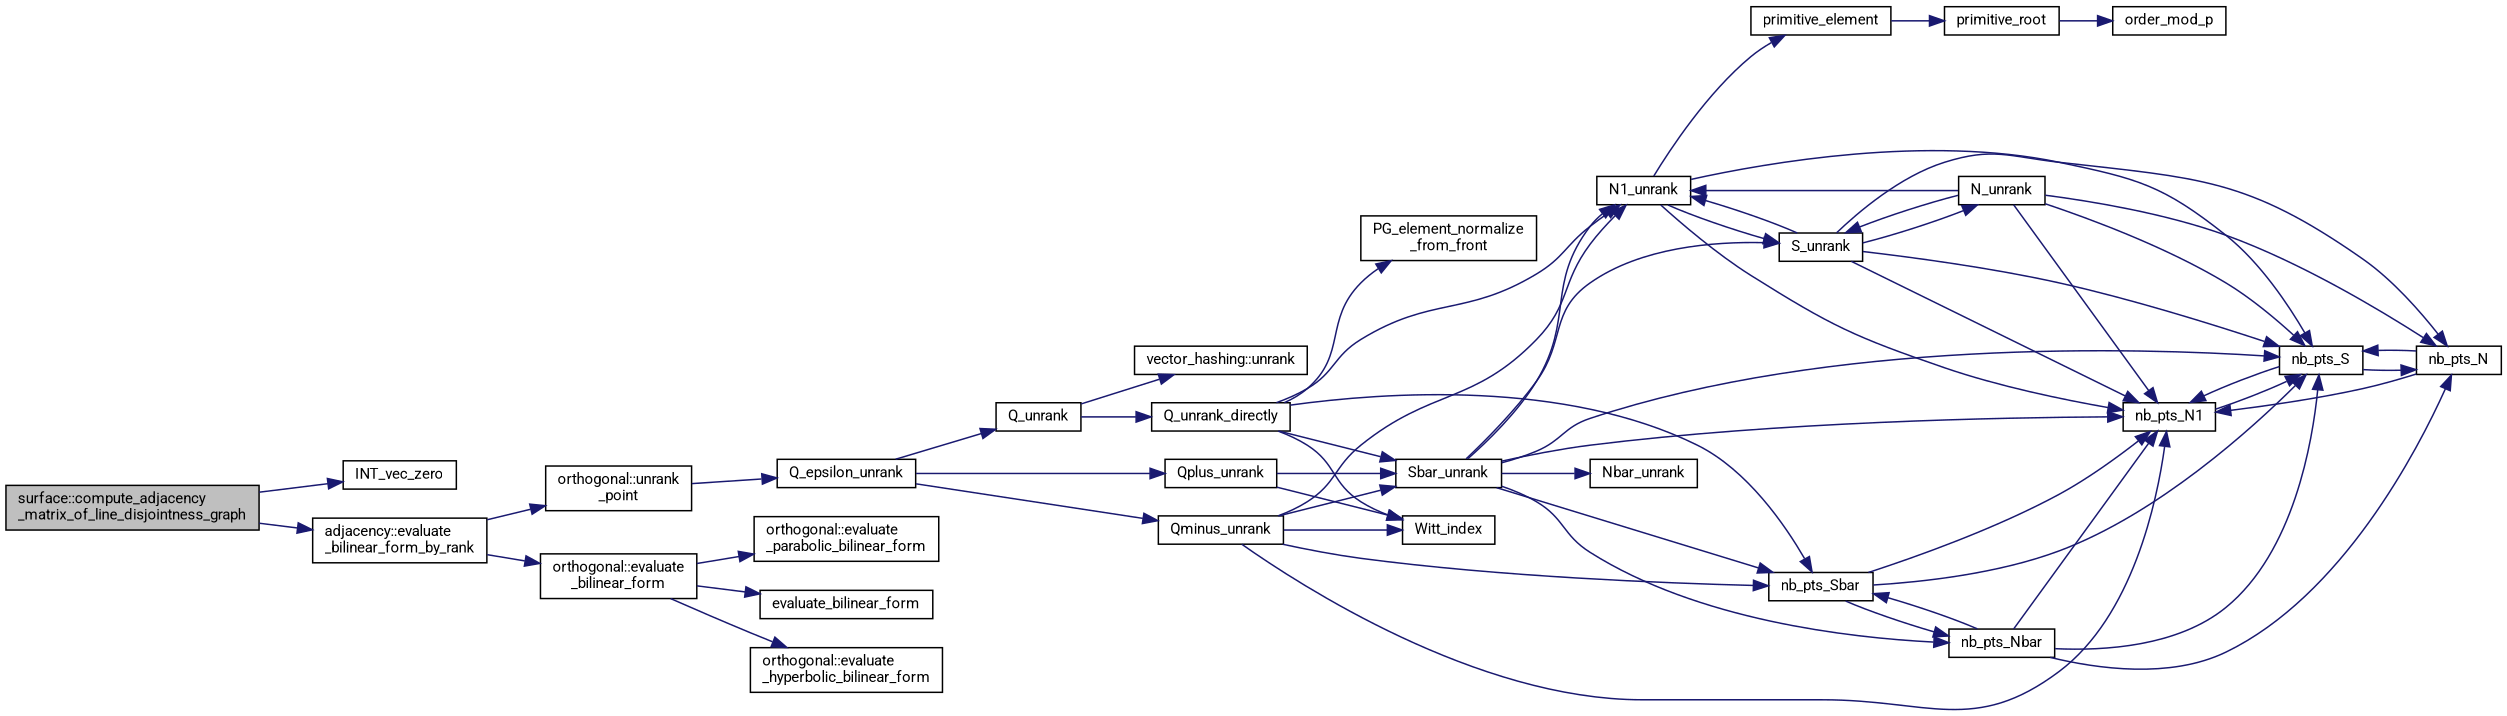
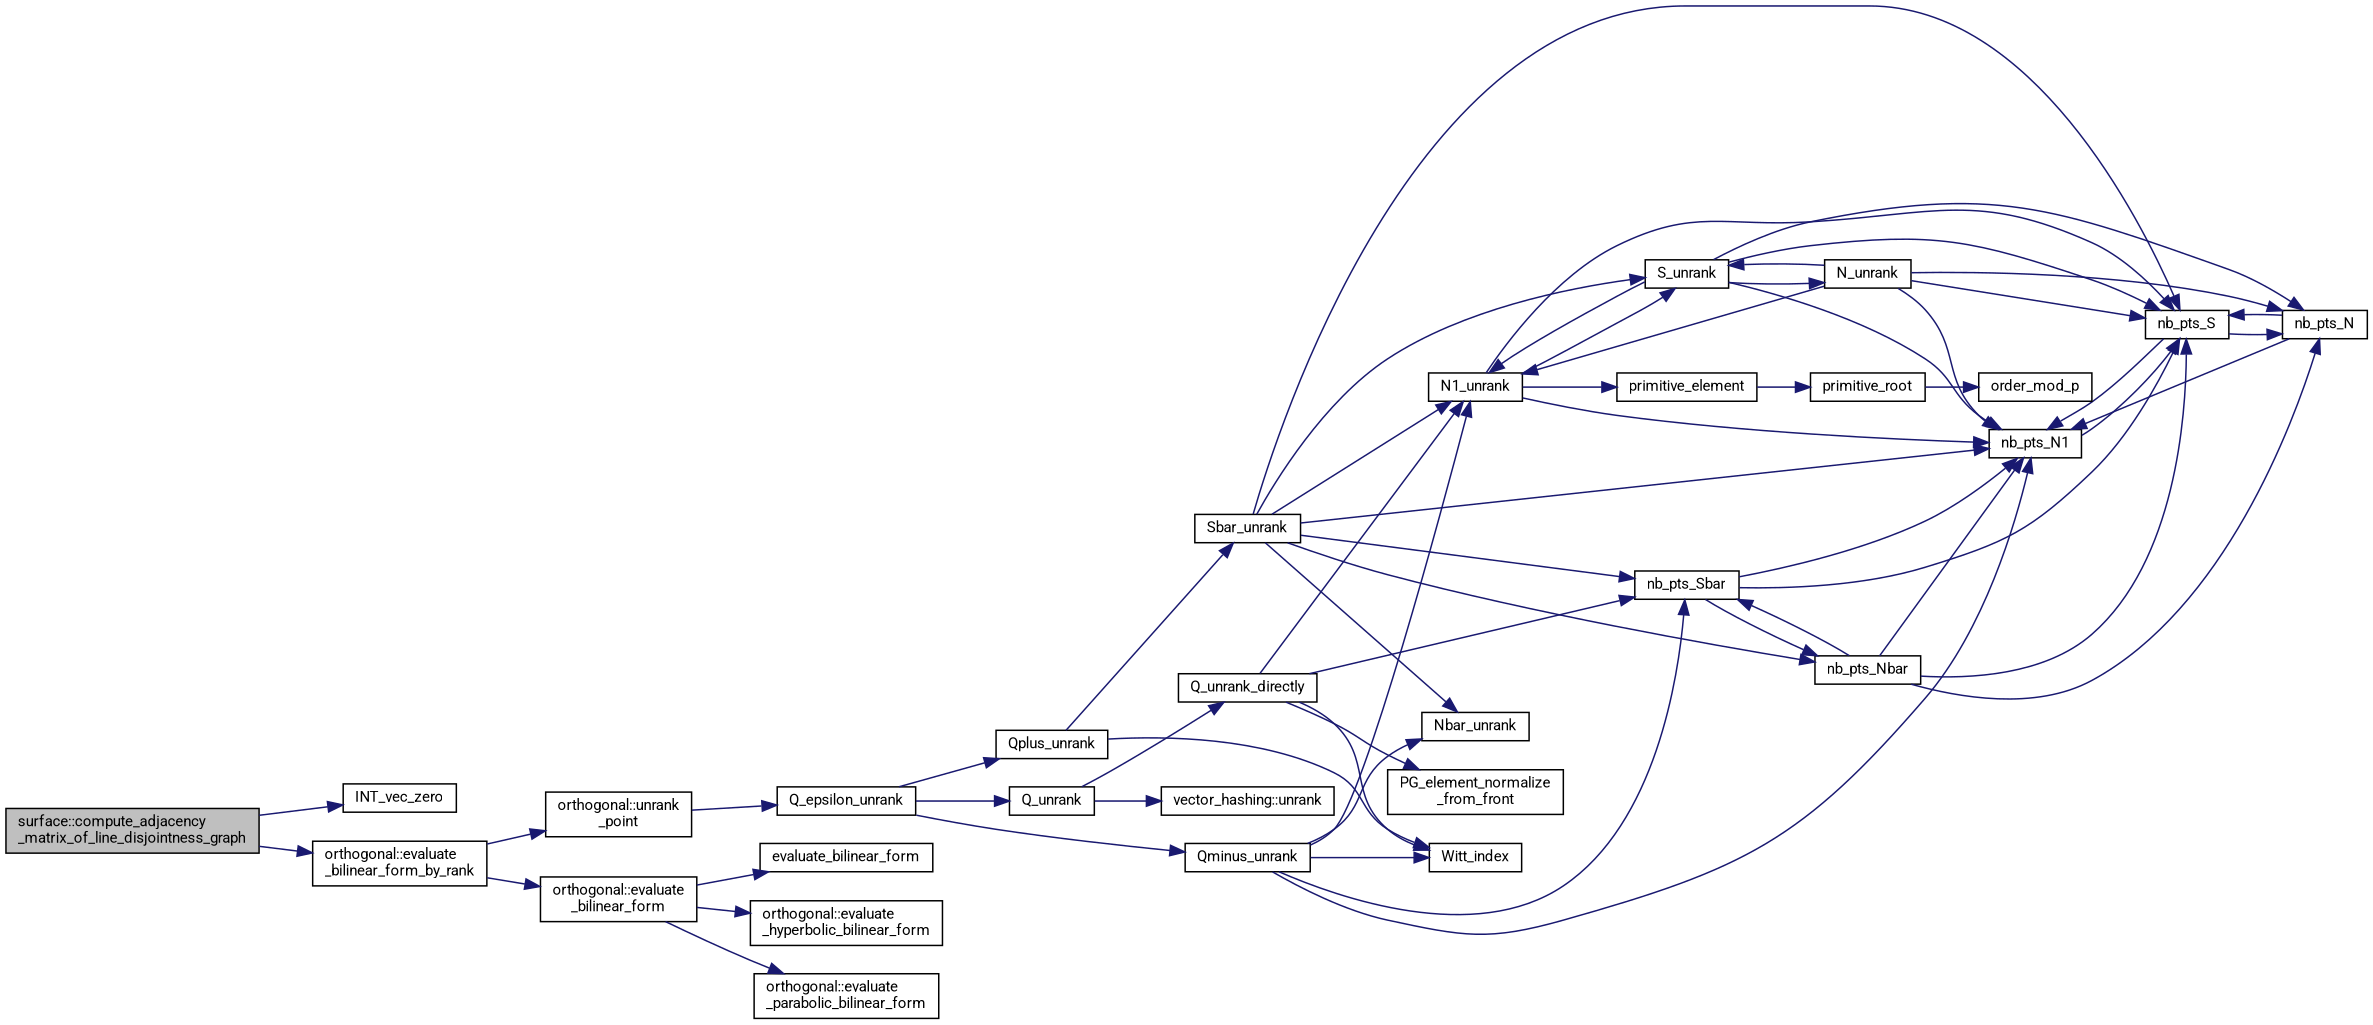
  digraph {
    fontname=Roboto
    rankdir=LR
    node [color=black fillcolor=white fontname=Roboto fontsize=10 shape=record style=filled]
    edge [color=midnightblue fontname=Roboto fontsize=10 labelfontname=Helvetica labelfontsize=10 style=solid]
    n1 [fillcolor=grey75 fontcolor=black height=0.2 label="surface::compute_adjacency\l_matrix_of_line_disjointness_graph" width=0.4]
    n2 [height=0.2 label=INT_vec_zero width=0.4]
-   n3 [height=0.2 label="adjacency::evaluate\l_bilinear_form_by_rank" width=0.4]
+   n3 [height=0.2 label="orthogonal::evaluate\l_bilinear_form_by_rank" width=0.4]
    n4 [height=0.2 label="orthogonal::unrank\l_point" width=0.4]
    n5 [height=0.2 label="orthogonal::evaluate\l_bilinear_form" width=0.4]
    n6 [height=0.2 label=Q_epsilon_unrank width=0.4]
    n7 [height=0.2 label="orthogonal::evaluate\l_hyperbolic_bilinear_form" width=0.4]
    n8 [height=0.2 label="orthogonal::evaluate\l_parabolic_bilinear_form" width=0.4]
    n9 [height=0.2 label=evaluate_bilinear_form width=0.4]
    n10 [height=0.2 label=Q_unrank width=0.4]
    n11 [height=0.2 label=Qplus_unrank width=0.4]
    n12 [height=0.2 label=Qminus_unrank width=0.4]
    n13 [height=0.2 label="vector_hashing::unrank" width=0.4]
    n14 [height=0.2 label=Q_unrank_directly width=0.4]
    n15 [height=0.2 label=Witt_index width=0.4]
    n16 [height=0.2 label=Sbar_unrank width=0.4]
    n17 [height=0.2 label=nb_pts_Sbar width=0.4]
    n18 [height=0.2 label=N1_unrank width=0.4]
    n19 [height=0.2 label=nb_pts_N1 width=0.4]
    n20 [height=0.2 label="PG_element_normalize\l_from_front" width=0.4]
    n21 [height=0.2 label=nb_pts_S width=0.4]
    n22 [height=0.2 label=nb_pts_Nbar width=0.4]
    n23 [height=0.2 label=S_unrank width=0.4]
    n24 [height=0.2 label=Nbar_unrank width=0.4]
    n25 [height=0.2 label=primitive_element width=0.4]
    n26 [height=0.2 label=nb_pts_N width=0.4]
    n27 [height=0.2 label=N_unrank width=0.4]
    n28 [height=0.2 label=primitive_root width=0.4]
    n29 [height=0.2 label=order_mod_p width=0.4]
    n1 -> n2
    n1 -> n3
    n3 -> n4
    n3 -> n5
    n4 -> n6
    n5 -> n7
    n5 -> n8
    n5 -> n9
    n6 -> n10
    n6 -> n11
    n6 -> n12
    n10 -> n13
    n10 -> n14
    n11 -> n15
    n11 -> n16
    n12 -> n15
-   n12 -> n16
+   n12 -> n24
    n12 -> n17
    n12 -> n18
    n12 -> n19
    n14 -> n15
-   n14 -> n16
    n14 -> n17
    n14 -> n18
    n14 -> n20
    n16 -> n17
    n16 -> n18
    n16 -> n19
    n16 -> n21
    n16 -> n22
    n16 -> n23
    n16 -> n24
    n17 -> n19
    n17 -> n21
    n17 -> n22
    n18 -> n19
    n18 -> n21
    n18 -> n23
    n18 -> n25
    n19 -> n21
    n21 -> n19
    n21 -> n26
    n22 -> n17
    n22 -> n19
    n22 -> n21
    n22 -> n26
    n23 -> n18
    n23 -> n19
    n23 -> n21
    n23 -> n26
    n23 -> n27
    n25 -> n28
    n26 -> n19
    n26 -> n21
    n27 -> n18
    n27 -> n19
    n27 -> n21
    n27 -> n23
    n27 -> n26
    n28 -> n29
  }
